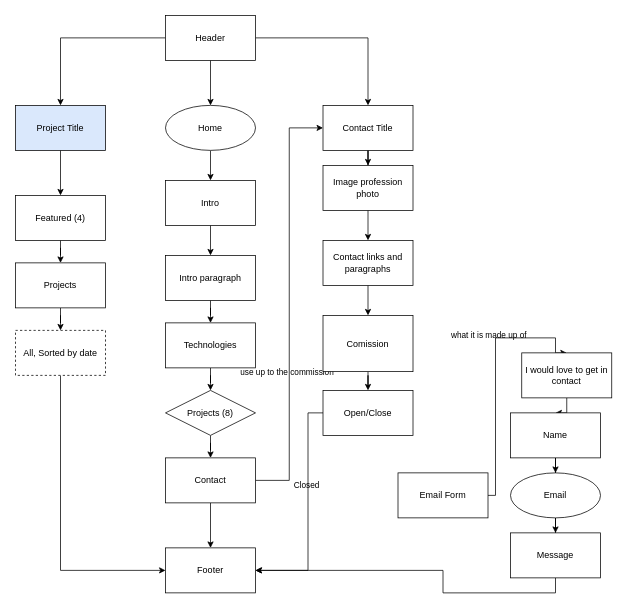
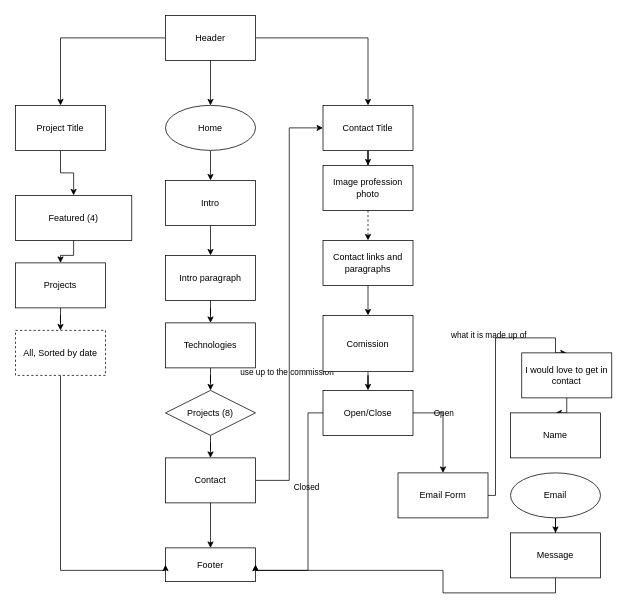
  <mxCell id="0" />
  <mxCell id="1" parent="0" />
  <mxCell id="2" style="edgeStyle=orthogonalEdgeStyle;rounded=0;orthogonalLoop=1;jettySize=auto;html=1;entryX=0.5;entryY=0;entryDx=0;entryDy=0;strokeColor=#000000;fillColor=#FFFFFF;" parent="1" source="5" target="22" edge="1"><mxGeometry relative="1" as="geometry" /></mxCell>
  <mxCell id="3" style="edgeStyle=orthogonalEdgeStyle;rounded=0;orthogonalLoop=1;jettySize=auto;html=1;entryX=0.5;entryY=0;entryDx=0;entryDy=0;strokeColor=#000000;fillColor=#FFFFFF;" parent="1" source="5" target="7" edge="1"><mxGeometry relative="1" as="geometry" /></mxCell>
  <mxCell id="4" style="edgeStyle=orthogonalEdgeStyle;rounded=0;orthogonalLoop=1;jettySize=auto;html=1;strokeColor=#000000;fillColor=#FFFFFF;" parent="1" source="5" target="30" edge="1"><mxGeometry relative="1" as="geometry" /></mxCell>
  <mxCell id="5" value="Header" style="rounded=0;whiteSpace=wrap;html=1;strokeColor=#000000;fontColor=default;fillColor=#FFFFFF;" parent="1" vertex="1"><mxGeometry x="220" y="20" width="120" height="60" as="geometry" /></mxCell>
  <mxCell id="6" style="edgeStyle=orthogonalEdgeStyle;rounded=0;orthogonalLoop=1;jettySize=auto;html=1;strokeColor=#000000;fillColor=#FFFFFF;" parent="1" source="7" target="9" edge="1"><mxGeometry relative="1" as="geometry" /></mxCell>
  <mxCell id="7" value="Home" style="ellipse;whiteSpace=wrap;html=1;strokeColor=#000000;fontColor=default;fillColor=#FFFFFF;" parent="1" vertex="1"><mxGeometry x="220" y="140" width="120" height="60" as="geometry" /></mxCell>
  <mxCell id="8" style="edgeStyle=orthogonalEdgeStyle;rounded=0;orthogonalLoop=1;jettySize=auto;html=1;entryX=0.5;entryY=0;entryDx=0;entryDy=0;strokeColor=#000000;fillColor=#FFFFFF;" parent="1" source="9" target="11" edge="1"><mxGeometry relative="1" as="geometry" /></mxCell>
  <mxCell id="9" value="Intro" style="rounded=0;whiteSpace=wrap;html=1;strokeColor=#000000;fontColor=default;fillColor=#FFFFFF;" parent="1" vertex="1"><mxGeometry x="220" y="240" width="120" height="60" as="geometry" /></mxCell>
  <mxCell id="10" style="edgeStyle=orthogonalEdgeStyle;rounded=0;orthogonalLoop=1;jettySize=auto;html=1;strokeColor=#000000;fillColor=#FFFFFF;" parent="1" source="11" target="13" edge="1"><mxGeometry relative="1" as="geometry" /></mxCell>
  <mxCell id="11" value="Intro paragraph" style="rounded=0;whiteSpace=wrap;html=1;strokeColor=#000000;fontColor=default;fillColor=#FFFFFF;" parent="1" vertex="1"><mxGeometry x="220" y="340" width="120" height="60" as="geometry" /></mxCell>
  <mxCell id="12" style="edgeStyle=orthogonalEdgeStyle;rounded=0;orthogonalLoop=1;jettySize=auto;html=1;entryX=0.5;entryY=0;entryDx=0;entryDy=0;strokeColor=#000000;fillColor=#FFFFFF;" parent="1" source="13" target="15" edge="1"><mxGeometry relative="1" as="geometry" /></mxCell>
  <mxCell id="13" value="Technologies" style="rounded=0;whiteSpace=wrap;html=1;strokeColor=#000000;fontColor=default;fillColor=#FFFFFF;" parent="1" vertex="1"><mxGeometry x="220" y="430" width="120" height="60" as="geometry" /></mxCell>
  <mxCell id="14" style="edgeStyle=orthogonalEdgeStyle;rounded=0;orthogonalLoop=1;jettySize=auto;html=1;strokeColor=#000000;fillColor=#FFFFFF;" parent="1" source="15" target="19" edge="1"><mxGeometry relative="1" as="geometry" /></mxCell>
  <mxCell id="15" value="Projects (8)" style="rhombus;whiteSpace=wrap;html=1;strokeColor=#000000;fontColor=default;fillColor=#FFFFFF;" parent="1" vertex="1"><mxGeometry x="220" y="520" width="120" height="60" as="geometry" /></mxCell>
  <mxCell id="16" style="edgeStyle=orthogonalEdgeStyle;rounded=0;orthogonalLoop=1;jettySize=auto;html=1;strokeColor=#000000;fillColor=#FFFFFF;" parent="1" source="19" target="20" edge="1"><mxGeometry relative="1" as="geometry" /></mxCell>
  <mxCell id="17" style="edgeStyle=orthogonalEdgeStyle;rounded=0;orthogonalLoop=1;jettySize=auto;html=1;entryX=0;entryY=0.5;entryDx=0;entryDy=0;strokeColor=#000000;fillColor=#FFFFFF;" parent="1" source="19" target="30" edge="1"><mxGeometry relative="1" as="geometry" /></mxCell>
  <mxCell id="18" value="use up to the commission" style="edgeLabel;html=1;align=center;verticalAlign=middle;resizable=0;points=[];strokeColor=#000000;fontColor=#000000;fillColor=#FFFFFF;labelBackgroundColor=none;" parent="17" vertex="1" connectable="0"><mxGeometry x="-0.32" y="4" relative="1" as="geometry"><mxPoint as="offset" /></mxGeometry></mxCell>
  <mxCell id="19" value="Contact" style="rounded=0;whiteSpace=wrap;html=1;strokeColor=#000000;fontColor=default;fillColor=#FFFFFF;" parent="1" vertex="1"><mxGeometry x="220" y="610" width="120" height="60" as="geometry" /></mxCell>
- <mxCell id="20" value="Footer" style="rounded=0;whiteSpace=wrap;html=1;strokeColor=#000000;fontColor=default;fillColor=#FFFFFF;" parent="1" vertex="1"><mxGeometry x="220" y="730" width="120" height="60" as="geometry" /></mxCell>
+ <mxCell id="20" value="Footer" style="rounded=0;whiteSpace=wrap;html=1;strokeColor=#000000;fontColor=default;fillColor=#FFFFFF;" parent="1" vertex="1"><mxGeometry x="220" y="730" width="120" height="45" as="geometry" /></mxCell>
  <mxCell id="21" style="edgeStyle=orthogonalEdgeStyle;rounded=0;orthogonalLoop=1;jettySize=auto;html=1;entryX=0.5;entryY=0;entryDx=0;entryDy=0;strokeColor=#000000;fillColor=#FFFFFF;" parent="1" source="22" target="24" edge="1"><mxGeometry relative="1" as="geometry" /></mxCell>
- <mxCell id="22" value="Project Title" style="rounded=0;whiteSpace=wrap;html=1;strokeColor=#000000;fontColor=default;fillColor=#dae8fc;" parent="1" vertex="1"><mxGeometry x="20" y="140" width="120" height="60" as="geometry" /></mxCell>
+ <mxCell id="22" value="Project Title" style="rounded=0;whiteSpace=wrap;html=1;strokeColor=#000000;fontColor=default;fillColor=#FFFFFF;" parent="1" vertex="1"><mxGeometry x="20" y="140" width="120" height="60" as="geometry" /></mxCell>
  <mxCell id="23" style="edgeStyle=orthogonalEdgeStyle;rounded=0;orthogonalLoop=1;jettySize=auto;html=1;strokeColor=#000000;fillColor=#FFFFFF;" parent="1" source="24" target="26" edge="1"><mxGeometry relative="1" as="geometry" /></mxCell>
- <mxCell id="24" value="Featured (4)" style="rounded=0;whiteSpace=wrap;html=1;strokeColor=#000000;fontColor=default;fillColor=#FFFFFF;" parent="1" vertex="1"><mxGeometry x="20" y="260" width="120" height="60" as="geometry" /></mxCell>
+ <mxCell id="24" value="Featured (4)" style="rounded=0;whiteSpace=wrap;html=1;strokeColor=#000000;fontColor=default;fillColor=#FFFFFF;" parent="1" vertex="1"><mxGeometry x="20" y="260" width="155" height="60" as="geometry" /></mxCell>
  <mxCell id="25" style="edgeStyle=orthogonalEdgeStyle;rounded=0;orthogonalLoop=1;jettySize=auto;html=1;strokeColor=#000000;fillColor=#FFFFFF;" parent="1" source="26" target="28" edge="1"><mxGeometry relative="1" as="geometry" /></mxCell>
  <mxCell id="26" value="Projects" style="rounded=0;whiteSpace=wrap;html=1;strokeColor=#000000;fontColor=default;fillColor=#FFFFFF;" parent="1" vertex="1"><mxGeometry x="20" y="350" width="120" height="60" as="geometry" /></mxCell>
  <mxCell id="27" style="edgeStyle=orthogonalEdgeStyle;rounded=0;orthogonalLoop=1;jettySize=auto;html=1;entryX=0;entryY=0.5;entryDx=0;entryDy=0;strokeColor=#000000;fillColor=#FFFFFF;" parent="1" source="28" target="20" edge="1"><mxGeometry relative="1" as="geometry"><Array as="points"><mxPoint x="80" y="760" /></Array></mxGeometry></mxCell>
  <mxCell id="28" value="All, Sorted by date" style="rounded=0;whiteSpace=wrap;html=1;strokeColor=#000000;fontColor=default;fillColor=#FFFFFF;dashed=1;" parent="1" vertex="1"><mxGeometry x="20" y="440" width="120" height="60" as="geometry" /></mxCell>
  <mxCell id="29" style="edgeStyle=orthogonalEdgeStyle;rounded=0;orthogonalLoop=1;jettySize=auto;html=1;strokeColor=#000000;fillColor=#FFFFFF;" parent="1" source="30" target="32" edge="1"><mxGeometry relative="1" as="geometry" /></mxCell>
  <mxCell id="30" value="Contact Title" style="rounded=0;whiteSpace=wrap;html=1;strokeColor=#000000;fontColor=default;fillColor=#FFFFFF;" parent="1" vertex="1"><mxGeometry x="430" y="140" width="120" height="60" as="geometry" /></mxCell>
- <mxCell id="31" style="edgeStyle=orthogonalEdgeStyle;rounded=0;orthogonalLoop=1;jettySize=auto;html=1;entryX=0.5;entryY=0;entryDx=0;entryDy=0;strokeColor=#000000;fillColor=#FFFFFF;" parent="1" source="32" target="34" edge="1"><mxGeometry relative="1" as="geometry" /></mxCell>
+ <mxCell id="31" style="edgeStyle=orthogonalEdgeStyle;rounded=0;orthogonalLoop=1;jettySize=auto;html=1;entryX=0.5;entryY=0;entryDx=0;entryDy=0;strokeColor=#000000;fillColor=#FFFFFF;dashed=1;" parent="1" source="32" target="34" edge="1"><mxGeometry relative="1" as="geometry" /></mxCell>
  <mxCell id="32" value="Image profession photo" style="rounded=0;whiteSpace=wrap;html=1;strokeColor=#000000;fontColor=default;fillColor=#FFFFFF;" parent="1" vertex="1"><mxGeometry x="430" y="220" width="120" height="60" as="geometry" /></mxCell>
  <mxCell id="33" style="edgeStyle=orthogonalEdgeStyle;rounded=0;orthogonalLoop=1;jettySize=auto;html=1;entryX=0.5;entryY=0;entryDx=0;entryDy=0;strokeColor=#000000;fillColor=#FFFFFF;" parent="1" source="34" target="36" edge="1"><mxGeometry relative="1" as="geometry" /></mxCell>
  <mxCell id="34" value="Contact links and paragraphs" style="rounded=0;whiteSpace=wrap;html=1;strokeColor=#000000;fontColor=default;fillColor=#FFFFFF;" parent="1" vertex="1"><mxGeometry x="430" y="320" width="120" height="60" as="geometry" /></mxCell>
  <mxCell id="35" style="edgeStyle=orthogonalEdgeStyle;rounded=0;orthogonalLoop=1;jettySize=auto;html=1;entryX=0.5;entryY=0;entryDx=0;entryDy=0;strokeColor=#000000;fillColor=#FFFFFF;" parent="1" source="36" target="41" edge="1"><mxGeometry relative="1" as="geometry" /></mxCell>
  <mxCell id="36" value="Comission" style="rounded=0;whiteSpace=wrap;html=1;strokeColor=#000000;fontColor=default;fillColor=#FFFFFF;" parent="1" vertex="1"><mxGeometry x="430" y="420" width="120" height="75" as="geometry" /></mxCell>
  <mxCell id="37" style="edgeStyle=orthogonalEdgeStyle;rounded=0;orthogonalLoop=1;jettySize=auto;html=1;entryX=1;entryY=0.5;entryDx=0;entryDy=0;strokeColor=#000000;fillColor=#FFFFFF;" parent="1" source="41" target="20" edge="1"><mxGeometry relative="1" as="geometry"><Array as="points"><mxPoint x="410" y="550" /><mxPoint x="410" y="760" /></Array></mxGeometry></mxCell>
  <mxCell id="38" value="Closed" style="edgeLabel;html=1;align=center;verticalAlign=middle;resizable=0;points=[];strokeColor=#000000;fontColor=#000000;fillColor=#FFFFFF;labelBackgroundColor=none;" parent="37" vertex="1" connectable="0"><mxGeometry x="-0.233" y="-3" relative="1" as="geometry"><mxPoint as="offset" /></mxGeometry></mxCell>
+ <mxCell id="39" style="edgeStyle=orthogonalEdgeStyle;rounded=0;orthogonalLoop=1;jettySize=auto;html=1;strokeColor=#000000;fillColor=#FFFFFF;" parent="1" source="41" target="44" edge="1"><mxGeometry relative="1" as="geometry"><Array as="points"><mxPoint x="590" y="550" /></Array></mxGeometry></mxCell>
+ <mxCell id="40" value="Open" style="edgeLabel;html=1;align=center;verticalAlign=middle;resizable=0;points=[];strokeColor=#000000;fontColor=light-dark(#000000, #121212);fillColor=#FFFFFF;labelBackgroundColor=none;" parent="39" vertex="1" connectable="0"><mxGeometry x="-0.267" y="3" relative="1" as="geometry"><mxPoint x="-3" y="-4" as="offset" /></mxGeometry></mxCell>
  <mxCell id="41" value="Open/Close" style="rounded=0;whiteSpace=wrap;html=1;strokeColor=#000000;fontColor=default;fillColor=#FFFFFF;" parent="1" vertex="1"><mxGeometry x="430" y="520" width="120" height="60" as="geometry" /></mxCell>
  <mxCell id="42" style="edgeStyle=orthogonalEdgeStyle;rounded=0;orthogonalLoop=1;jettySize=auto;html=1;entryX=0.5;entryY=0;entryDx=0;entryDy=0;strokeColor=#000000;fillColor=#FFFFFF;" parent="1" source="44" target="50" edge="1"><mxGeometry relative="1" as="geometry"><Array as="points"><mxPoint x="660" y="660" /><mxPoint x="660" y="450" /><mxPoint x="740" y="450" /></Array></mxGeometry></mxCell>
  <mxCell id="43" value="what it is made up of" style="edgeLabel;html=1;align=center;verticalAlign=middle;resizable=0;points=[];strokeColor=#000000;fontColor=#000000;fillColor=#FFFFFF;labelBackgroundColor=none;" parent="42" vertex="1" connectable="0"><mxGeometry x="-0.329" y="-3" relative="1" as="geometry"><mxPoint x="-13" y="-113" as="offset" /></mxGeometry></mxCell>
  <mxCell id="44" value="Email Form" style="rounded=0;whiteSpace=wrap;html=1;strokeColor=#000000;fontColor=default;fillColor=#FFFFFF;" parent="1" vertex="1"><mxGeometry x="530" y="630" width="120" height="60" as="geometry" /></mxCell>
  <mxCell id="45" style="edgeStyle=orthogonalEdgeStyle;rounded=0;orthogonalLoop=1;jettySize=auto;html=1;strokeColor=#000000;fillColor=#FFFFFF;" parent="1" source="46" target="48" edge="1"><mxGeometry relative="1" as="geometry" /></mxCell>
  <mxCell id="46" value="Email" style="ellipse;whiteSpace=wrap;html=1;strokeColor=#000000;fontColor=default;fillColor=#FFFFFF;" parent="1" vertex="1"><mxGeometry x="680" y="630" width="120" height="60" as="geometry" /></mxCell>
  <mxCell id="47" style="edgeStyle=orthogonalEdgeStyle;rounded=0;orthogonalLoop=1;jettySize=auto;html=1;entryX=1;entryY=0.5;entryDx=0;entryDy=0;strokeColor=#000000;fillColor=#FFFFFF;" parent="1" source="48" target="20" edge="1"><mxGeometry relative="1" as="geometry"><Array as="points"><mxPoint x="740" y="790" /><mxPoint x="590" y="790" /><mxPoint x="590" y="760" /></Array></mxGeometry></mxCell>
  <mxCell id="48" value="Message" style="rounded=0;whiteSpace=wrap;html=1;strokeColor=#000000;fontColor=default;fillColor=#FFFFFF;" parent="1" vertex="1"><mxGeometry x="680" y="710" width="120" height="60" as="geometry" /></mxCell>
  <mxCell id="49" style="edgeStyle=orthogonalEdgeStyle;rounded=0;orthogonalLoop=1;jettySize=auto;html=1;entryX=0.5;entryY=0;entryDx=0;entryDy=0;strokeColor=#000000;fillColor=#FFFFFF;" parent="1" source="50" target="52" edge="1"><mxGeometry relative="1" as="geometry" /></mxCell>
  <mxCell id="50" value="I would love to get in contact" style="rounded=0;whiteSpace=wrap;html=1;strokeColor=#000000;fontColor=default;fillColor=#FFFFFF;" parent="1" vertex="1"><mxGeometry x="695" y="470" width="120" height="60" as="geometry" /></mxCell>
- <mxCell id="51" style="edgeStyle=orthogonalEdgeStyle;rounded=0;orthogonalLoop=1;jettySize=auto;html=1;strokeColor=#000000;fillColor=#FFFFFF;" parent="1" source="52" target="46" edge="1"><mxGeometry relative="1" as="geometry" /></mxCell>
  <mxCell id="52" value="Name" style="rounded=0;whiteSpace=wrap;html=1;strokeColor=#000000;fontColor=default;fillColor=#FFFFFF;" parent="1" vertex="1"><mxGeometry x="680" y="550" width="120" height="60" as="geometry" /></mxCell>
